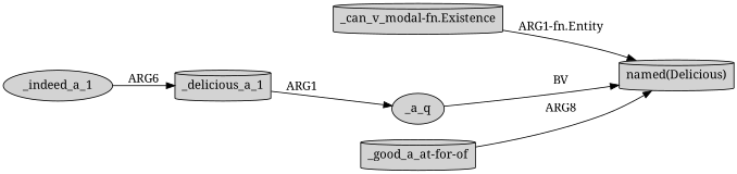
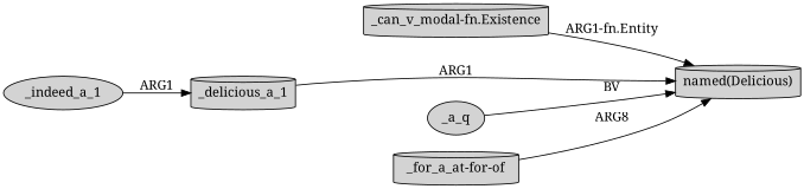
  digraph {
    fontname="Noto Serif"
    rankdir=LR
    node [fontname="Noto Serif" shape=cylinder style=filled]
    edge [fontname="Noto Serif"]
    "_can_v_modal-fn.Existence"
    "named(Delicious)"
    _delicious_a_1
-   "_good_a_at-for-of"
+   "_good_a_at-for-of" [label="_for_a_at-for-of"]
    _indeed_a_1 [shape=ellipse]
    _a_q [shape=ellipse]
    "_can_v_modal-fn.Existence" -> "named(Delicious)" [label="ARG1-fn.Entity"]
-   _delicious_a_1 -> _a_q [label=ARG1]
+   _delicious_a_1 -> "named(Delicious)" [label=ARG1]
    "_good_a_at-for-of" -> "named(Delicious)" [label=ARG8]
-   _indeed_a_1 -> _delicious_a_1 [label=ARG6]
+   _indeed_a_1 -> _delicious_a_1 [label=ARG1]
    _a_q -> "named(Delicious)" [label=BV]
  }
